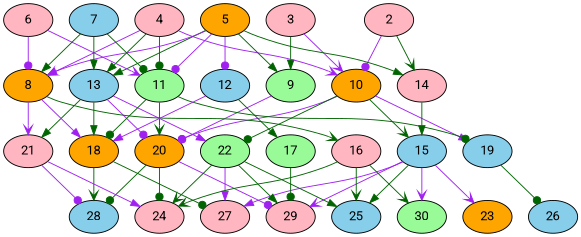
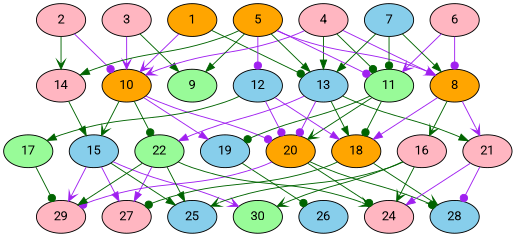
  digraph {
    fontname=Roboto
    node [alpha=0.16 fillcolor=lightpink fontname=Roboto style=filled]
    edge [arrowhead=normal color=darkgreen fontname=Roboto]
+   1 [alpha=0.03 expect_size=36841472 fillcolor=orange]
    10 [alpha=0.19 expect_size=13178880 fillcolor=orange]
    13 [alpha=0.01 expect_size=35057664 fillcolor=skyblue]
    15 [alpha=0.05 expect_size=46329856 fillcolor=skyblue]
    19 [alpha=0.20 expect_size=22565888 fillcolor=skyblue]
    20 [expect_size=11938816 fillcolor=orange]
    22 [alpha=0.03 expect_size=23566336 fillcolor=palegreen]
    18 [alpha=0.06 expect_size=47718400 fillcolor=orange]
    21 [alpha=0.05 expect_size=10327040]
    25 [alpha=0.02 expect_size=42813440 fillcolor=skyblue]
    30 [alpha=0.03 expect_size=27047936 fillcolor=palegreen]
    27 [expect_size=44507136]
-   23 [alpha=0.00 expect_size=18990080 fillcolor=orange]
    29 [alpha=0.18 expect_size=27571200]
    26 [alpha=0.19 expect_size=7348224 fillcolor=skyblue]
    24 [alpha=0.11 expect_size=21139456]
    28 [expect_size=12605440 fillcolor=skyblue]
    2 [alpha=0.17 expect_size=26001408]
    14 [alpha=0.09 expect_size=8371200]
    3 [alpha=0.09 expect_size=49152000]
    9 [alpha=0.15 expect_size=10152960 fillcolor=palegreen]
    4 [expect_size=39321600]
    8 [alpha=0.09 expect_size=9720832 fillcolor=orange]
    11 [alpha=0.06 expect_size=34656256 fillcolor=palegreen]
    16 [expect_size=50469888]
    5 [alpha=0.02 expect_size=51244032 fillcolor=orange]
    12 [alpha=0.18 expect_size=42451968 fillcolor=skyblue]
    17 [alpha=0.06 expect_size=9661440 fillcolor=palegreen]
    6 [alpha=0.03 expect_size=18992128]
    7 [expect_size=7938048 fillcolor=skyblue]
+   1 -> 10 [arrowhead=vee color=purple]
+   1 -> 13 [arrowhead=dot]
    10 -> 15 [arrowhead=vee]
    10 -> 19 [color=purple]
    10 -> 20 [arrowhead=dot color=purple]
    10 -> 22 [arrowhead=dot]
    13 -> 20 [arrowhead=dot color=purple]
    13 -> 22 [color=purple]
    13 -> 18
    13 -> 21
    15 -> 25
    15 -> 30 [arrowhead=vee color=purple]
    15 -> 27 [color=purple]
-   15 -> 23 [arrowhead=vee color=purple]
    15 -> 29 [arrowhead=vee color=purple]
    19 -> 26 [arrowhead=dot]
    20 -> 29 [arrowhead=dot color=purple]
    20 -> 24 [arrowhead=dot]
    20 -> 28 [arrowhead=dot]
    22 -> 25
    22 -> 27 [color=purple]
    22 -> 29
    22 -> 24 [arrowhead=vee]
    18 -> 27 [arrowhead=dot]
    18 -> 28 [arrowhead=vee]
    21 -> 24 [color=purple]
    21 -> 28 [arrowhead=dot color=purple]
    2 -> 10 [arrowhead=dot color=purple]
    2 -> 14 [arrowhead=vee]
    14 -> 15
    3 -> 10 [arrowhead=vee color=purple]
    3 -> 9
    4 -> 10 [arrowhead=vee color=purple]
    4 -> 13
    4 -> 8 [arrowhead=vee color=purple]
    4 -> 11 [arrowhead=dot]
    8 -> 18 [color=purple]
    8 -> 21 [arrowhead=vee color=purple]
    8 -> 16 [arrowhead=vee]
    11 -> 19 [arrowhead=dot]
    11 -> 20 [arrowhead=vee]
    11 -> 18 [arrowhead=dot]
    16 -> 25 [arrowhead=vee]
    16 -> 30 [arrowhead=vee]
    16 -> 24 [arrowhead=vee]
    5 -> 13
    5 -> 14
    5 -> 9
    5 -> 8 [color=purple]
    5 -> 11 [arrowhead=dot color=purple]
    5 -> 12 [arrowhead=dot color=purple]
-   9 -> 20 [arrowhead=dot color=purple]
+   12 -> 20 [arrowhead=dot color=purple]
    12 -> 18 [color=purple]
    12 -> 17
    17 -> 29 [arrowhead=dot]
    6 -> 8 [arrowhead=dot color=purple]
    6 -> 11 [arrowhead=vee color=purple]
    7 -> 13
    7 -> 8
    7 -> 11 [arrowhead=dot]
  }
